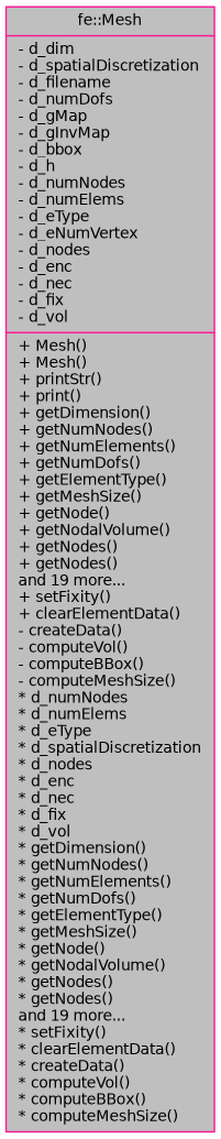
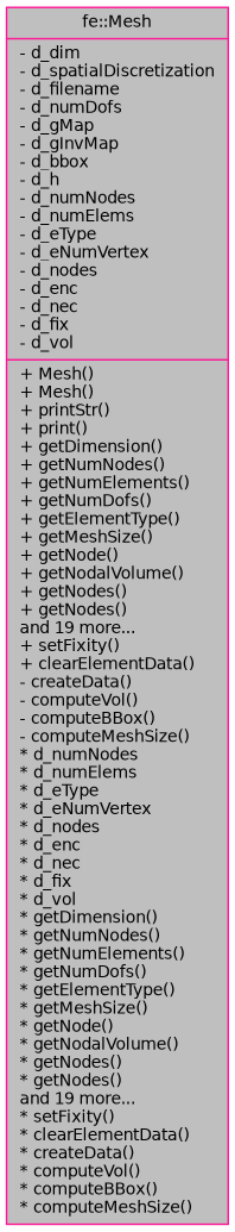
  digraph {
-   n1 [color=deeppink fillcolor=grey75 fontcolor=black fontname=Helvetica fontsize=10 height=0.2 label="{fe::Mesh\n|- d_dim\l- d_spatialDiscretization\l- d_filename\l- d_numDofs\l- d_gMap\l- d_gInvMap\l- d_bbox\l- d_h\l- d_numNodes\l- d_numElems\l- d_eType\l- d_eNumVertex\l- d_nodes\l- d_enc\l- d_nec\l- d_fix\l- d_vol\l|+ Mesh()\l+ Mesh()\l+ printStr()\l+ print()\l+ getDimension()\l+ getNumNodes()\l+ getNumElements()\l+ getNumDofs()\l+ getElementType()\l+ getMeshSize()\l+ getNode()\l+ getNodalVolume()\l+ getNodes()\l+ getNodes()\land 19 more...\l+ setFixity()\l+ clearElementData()\l- createData()\l- computeVol()\l- computeBBox()\l- computeMeshSize()\l* d_numNodes\l* d_numElems\l* d_eType\l* d_spatialDiscretization\l* d_nodes\l* d_enc\l* d_nec\l* d_fix\l* d_vol\l* getDimension()\l* getNumNodes()\l* getNumElements()\l* getNumDofs()\l* getElementType()\l* getMeshSize()\l* getNode()\l* getNodalVolume()\l* getNodes()\l* getNodes()\land 19 more...\l* setFixity()\l* clearElementData()\l* createData()\l* computeVol()\l* computeBBox()\l* computeMeshSize()\l}" shape=record style=filled width=0.4]
+   n1 [color=deeppink fillcolor=grey75 fontcolor=black fontname=Helvetica fontsize=10 height=0.2 label="{fe::Mesh\n|- d_dim\l- d_spatialDiscretization\l- d_filename\l- d_numDofs\l- d_gMap\l- d_gInvMap\l- d_bbox\l- d_h\l- d_numNodes\l- d_numElems\l- d_eType\l- d_eNumVertex\l- d_nodes\l- d_enc\l- d_nec\l- d_fix\l- d_vol\l|+ Mesh()\l+ Mesh()\l+ printStr()\l+ print()\l+ getDimension()\l+ getNumNodes()\l+ getNumElements()\l+ getNumDofs()\l+ getElementType()\l+ getMeshSize()\l+ getNode()\l+ getNodalVolume()\l+ getNodes()\l+ getNodes()\land 19 more...\l+ setFixity()\l+ clearElementData()\l- createData()\l- computeVol()\l- computeBBox()\l- computeMeshSize()\l* d_numNodes\l* d_numElems\l* d_eType\l* d_eNumVertex\l* d_nodes\l* d_enc\l* d_nec\l* d_fix\l* d_vol\l* getDimension()\l* getNumNodes()\l* getNumElements()\l* getNumDofs()\l* getElementType()\l* getMeshSize()\l* getNode()\l* getNodalVolume()\l* getNodes()\l* getNodes()\land 19 more...\l* setFixity()\l* clearElementData()\l* createData()\l* computeVol()\l* computeBBox()\l* computeMeshSize()\l}" shape=record style=filled width=0.4]
  }
